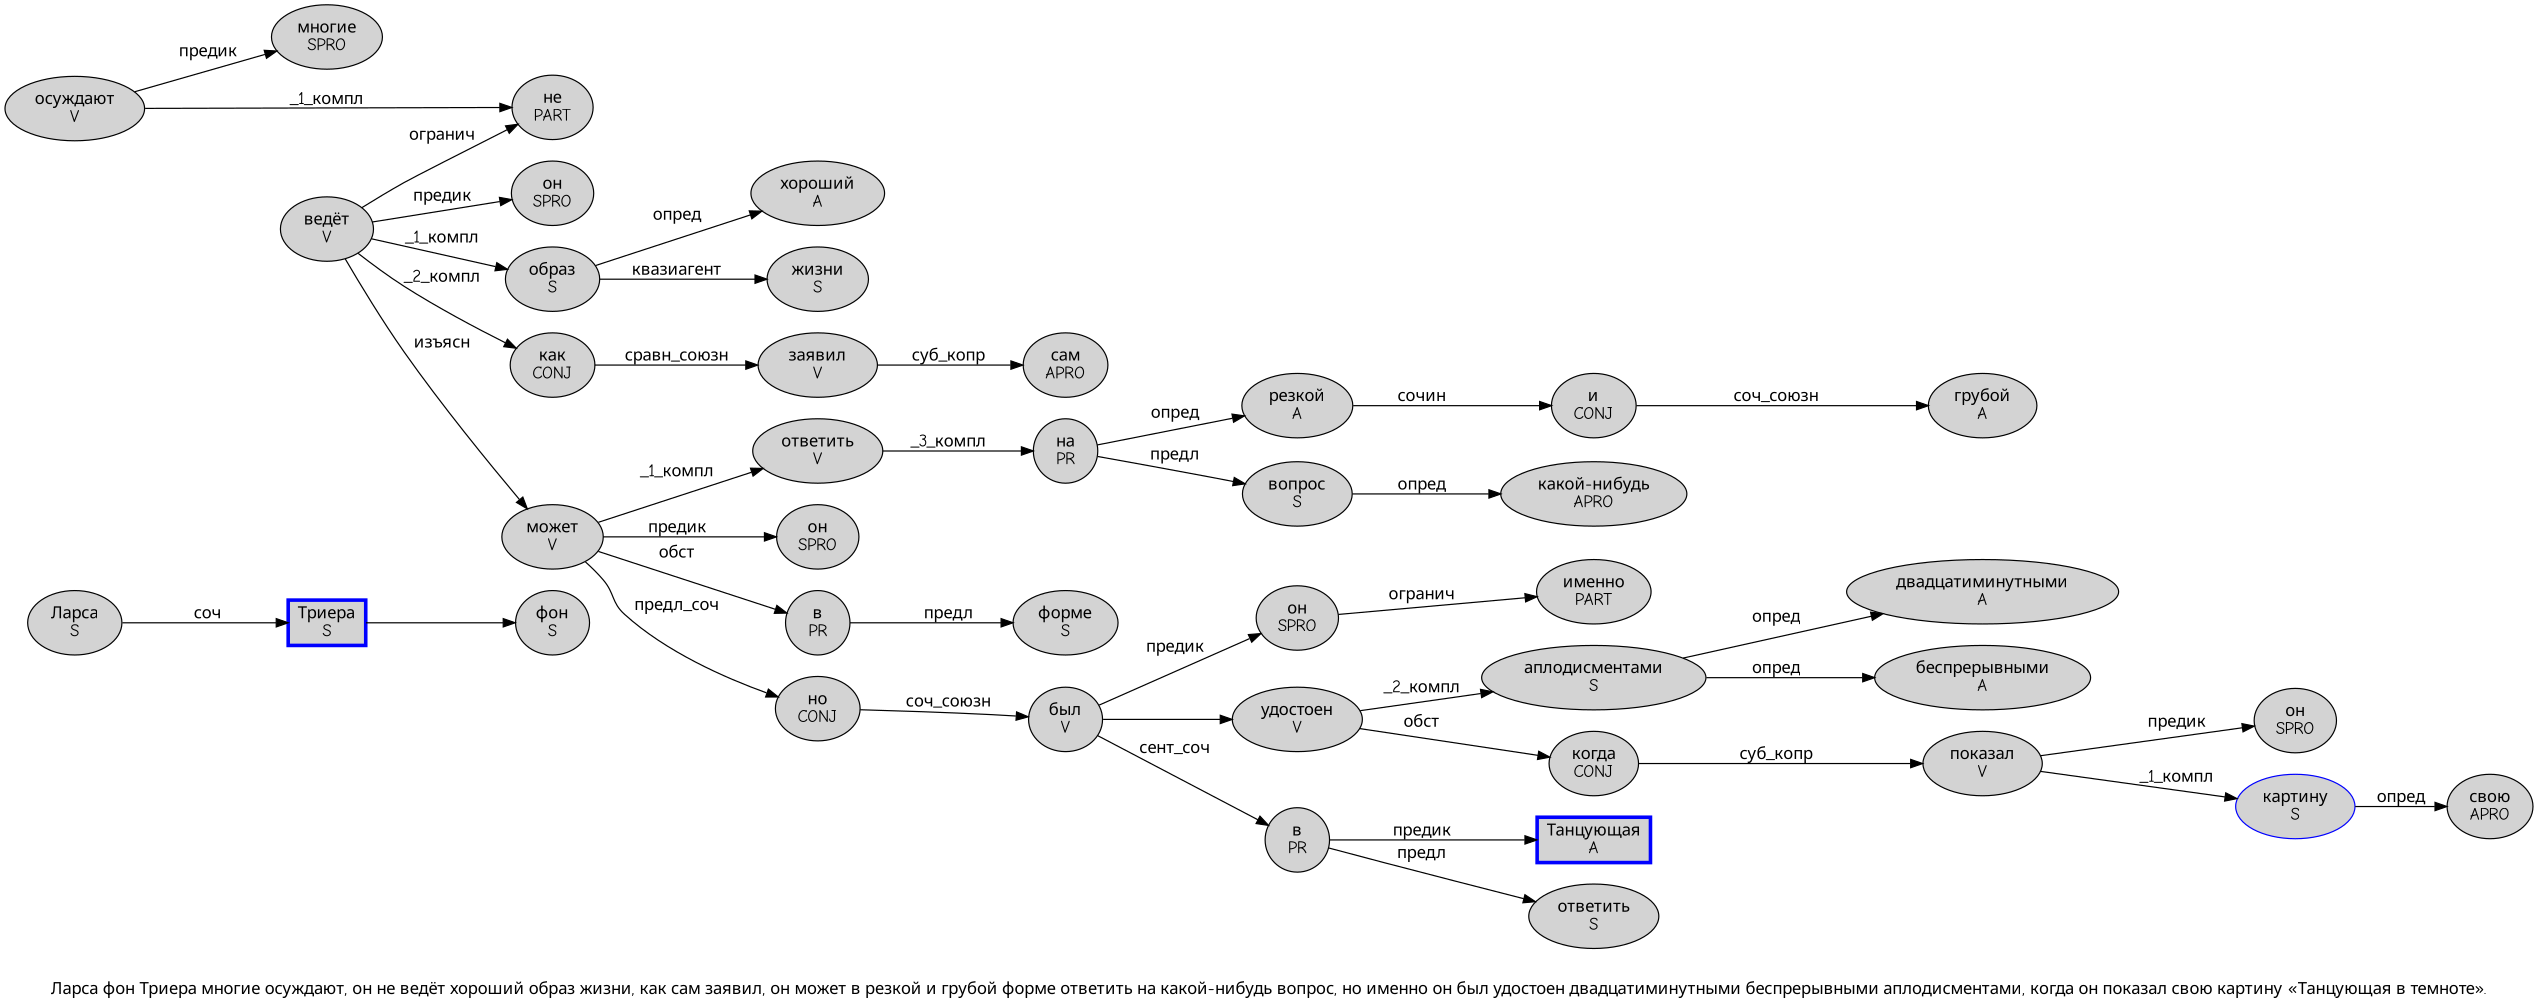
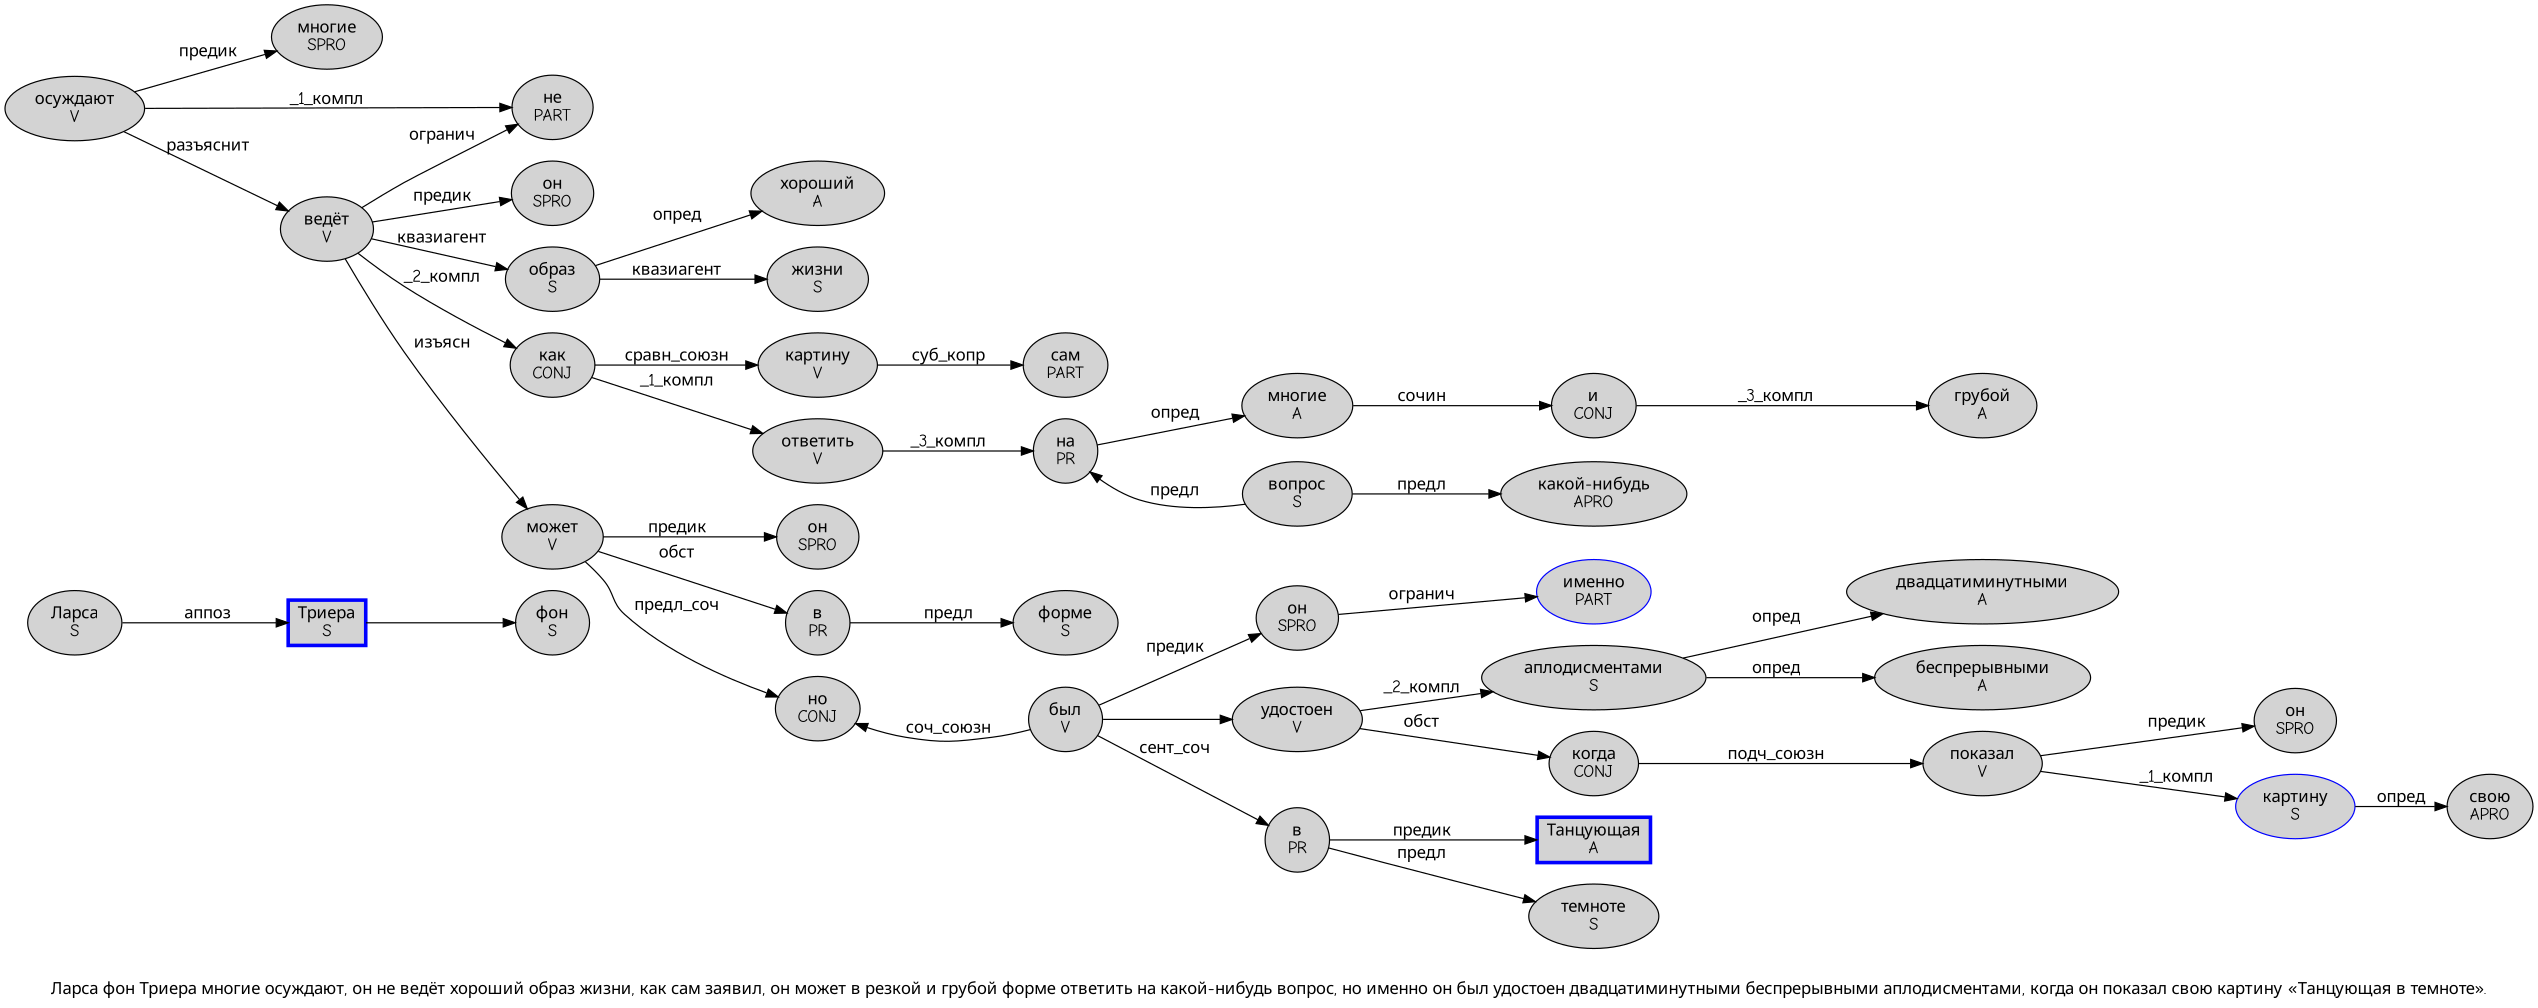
  digraph {
    fontname="Comic Neue"
    label="Ларса фон Триера многие осуждают, он не ведёт хороший образ жизни, как сам заявил, он может в резкой и грубой форме ответить на какой-нибудь вопрос, но именно он был удостоен двадцатиминутными беспрерывными аплодисментами, когда он показал свою картину «Танцующая в темноте»."
    rankdir=LR
    node [fillcolor=lightgray fontname="Comic Neue" penwidth=1 shape=ellipse style=filled]
    edge [fontname="Comic Neue"]
    n1 [label="Ларса\nS"]
    n2 [color=blue label="Триера\nS" penwidth=3 shape=box]
    n3 [label="фон\nS"]
    n4 [label="многие\nSPRO"]
    n5 [label="осуждают\nV"]
    n6 [label="ведёт\nV"]
    n7 [label="не\nPART"]
    n8 [label="он\nSPRO"]
    n9 [label="образ\nS"]
    n10 [label="как\nCONJ"]
    n11 [label="может\nV"]
    n12 [label="хороший\nA"]
    n13 [label="жизни\nS"]
-   n14 [label="заявил\nV"]
+   n14 [label="картину\nV"]
    n15 [label="он\nSPRO"]
    n16 [label="в\nPR"]
    n17 [label="ответить\nV"]
    n18 [label="но\nCONJ"]
-   n19 [label="сам\nAPRO"]
+   n19 [label="сам\nPART"]
    n20 [label="форме\nS"]
    n21 [label="на\nPR"]
    n22 [label="был\nV"]
-   n23 [label="резкой\nA"]
+   n23 [label="многие\nA"]
    n24 [label="и\nCONJ"]
    n25 [label="грубой\nA"]
    n26 [label="вопрос\nS"]
    n27 [label="какой-нибудь\nAPRO"]
    n28 [label="он\nSPRO"]
    n29 [label="удостоен\nV"]
    n30 [label="в\nPR"]
-   n31 [label="именно\nPART"]
+   n31 [label="именно\nPART" color=blue]
    n32 [label="аплодисментами\nS"]
    n33 [label="когда\nCONJ"]
    n34 [color=blue label="Танцующая\nA" penwidth=3 shape=box]
-   n35 [label="ответить\nS"]
+   n35 [label="темноте\nS"]
    n36 [label="двадцатиминутными\nA"]
    n37 [label="беспрерывными\nA"]
    n38 [label="показал\nV"]
    n39 [label="он\nSPRO"]
    n40 [color=blue label="картину\nS"]
    n41 [label="свою\nAPRO"]
-   n1 -> n2 [label="соч"]
+   n1 -> n2 [label="аппоз"]
    n2 -> n3
    n5 -> n4 [label="предик"]
+   n5 -> n6 [label="разъяснит"]
    n5 -> n7 [label="_1_компл"]
    n6 -> n7 [label="огранич"]
    n6 -> n8 [label="предик"]
-   n6 -> n9 [label="_1_компл"]
+   n6 -> n9 [label="квазиагент"]
    n6 -> n10 [label="_2_компл"]
    n6 -> n11 [label="изъясн"]
    n9 -> n12 [label="опред"]
    n9 -> n13 [label="квазиагент"]
    n10 -> n14 [label="сравн_союзн"]
    n11 -> n15 [label="предик"]
    n11 -> n16 [label="обст"]
-   n11 -> n17 [label="_1_компл"]
+   n10 -> n17 [label="_1_компл"]
    n11 -> n18 [label="предл_соч"]
    n14 -> n19 [label="суб_копр"]
    n16 -> n20 [label="предл"]
    n17 -> n21 [label="_3_компл"]
-   n18 -> n22 [label="соч_союзн"]
+   n22 -> n18 [label="соч_союзн"]
    n21 -> n23 [label="опред"]
-   n21 -> n26 [label="предл"]
+   n26 -> n21 [label="предл"]
    n22 -> n28 [label="предик"]
    n22 -> n29
    n22 -> n30 [label="сент_соч"]
    n23 -> n24 [label="сочин"]
-   n24 -> n25 [label="соч_союзн"]
-   n26 -> n27 [label="опред"]
+   n24 -> n25 [label="_3_компл"]
+   n26 -> n27 [label="предл"]
    n28 -> n31 [label="огранич"]
    n29 -> n32 [label="_2_компл"]
    n29 -> n33 [label="обст"]
    n30 -> n34 [label="предик"]
    n30 -> n35 [label="предл"]
    n32 -> n36 [label="опред"]
    n32 -> n37 [label="опред"]
-   n33 -> n38 [label="суб_копр"]
+   n33 -> n38 [label="подч_союзн"]
    n38 -> n39 [label="предик"]
    n38 -> n40 [label="_1_компл"]
    n40 -> n41 [label="опред"]
  }
